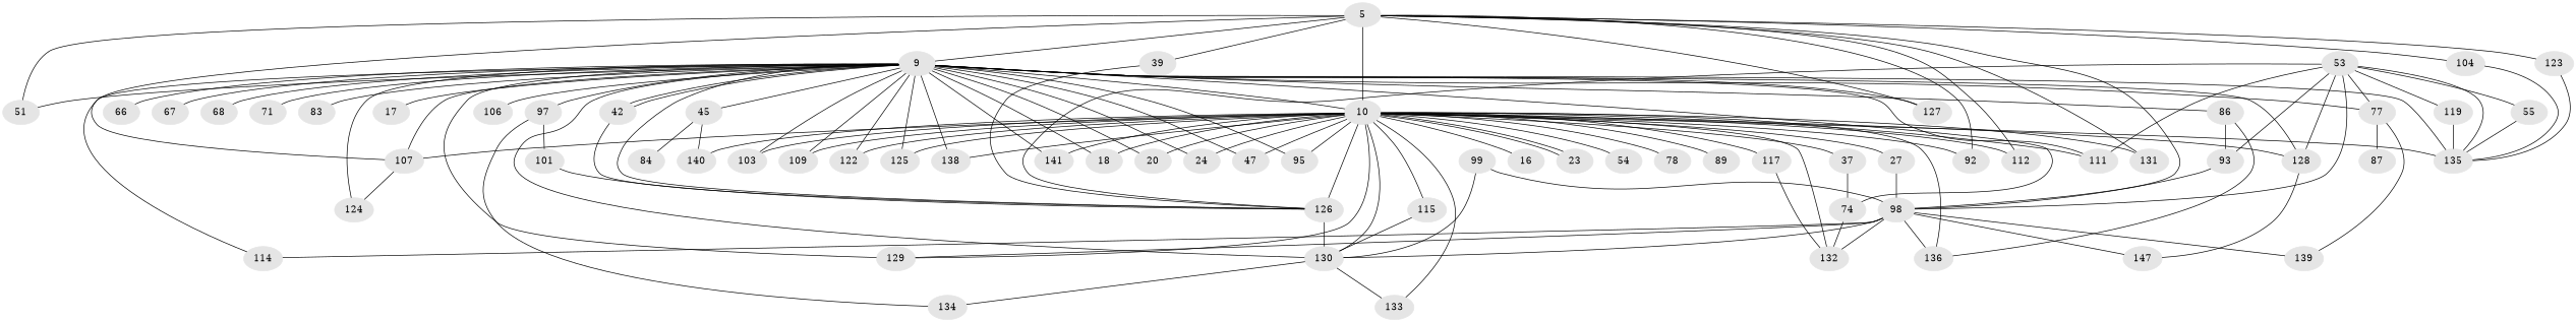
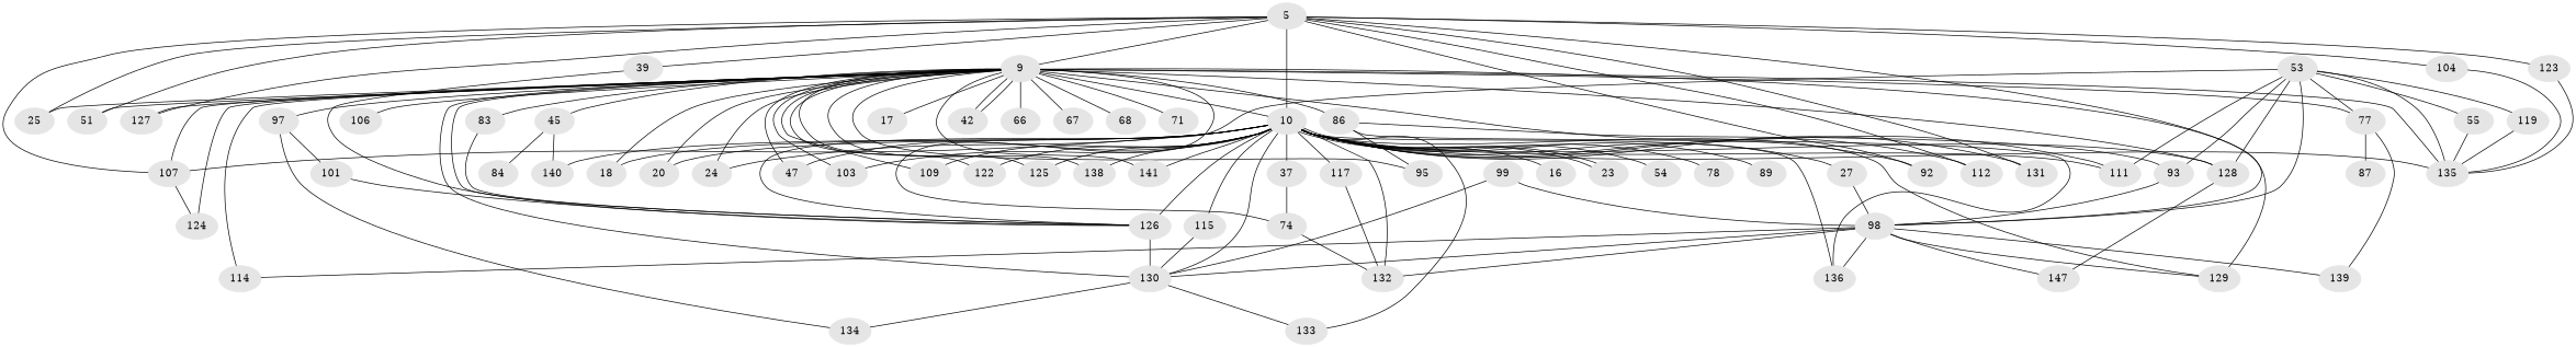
  graph {
    node [color=gray90 style=filled]
    5 [super="+3"]
    9 [super="+2+7"]
    10 [super="+6+8"]
+   25
    39
    51
    92
    98 [super="+40+35"]
    104
    107
    112
    123
    127
    131
    17
    18
    20
    24
    42
    45
    47
    66 [super="+32"]
    67
    68
    71
    74 [super="+60"]
    77 [super="+69"]
    83
    86 [super="+80"]
    95 [super="+31"]
    97 [super="+26"]
    103
    106
    109
    111 [super="+99"]
    114
    122
    124 [super="+113"]
    125
    126 [super="+46+73+70+120"]
    128 [super="+15+85+118"]
    129 [super="+90+116+102"]
    130 [super="+58+30+94+108"]
    135 [super="+121+52+82+79"]
    138
    141
    16 [super="+14"]
    23
    27
    37 [super="+34"]
    54
    78 [super="+57"]
    89
    115
    117 [super="+100"]
    132 [super="+72+75+105"]
    133
    136 [super="+88"]
    140
    139
    n61 [label=147]
    84
    87
    93
    101
    134
    53 [super="+22+36+44"]
    55
    119
    n70 [label=99]
    5 -- 9 [weight=6]
    5 -- 10 [weight=10]
+   5 -- 25
    5 -- 39
    5 -- 51
    5 -- 92
    5 -- 98 [weight=4]
    5 -- 104
    5 -- 107
    5 -- 112
    5 -- 123
    5 -- 127
    5 -- 131
    9 -- 10 [weight=15]
+   9 -- 25
    9 -- 51
    9 -- 107
    9 -- 127
    9 -- 17 [weight=2]
    9 -- 18
    9 -- 20
    9 -- 24
    9 -- 42
    9 -- 42
    9 -- 45 [weight=2]
    9 -- 47
    9 -- 66 [weight=3]
    9 -- 67 [weight=2]
    9 -- 68
    9 -- 71 [weight=2]
    9 -- 74
    9 -- 77 [weight=3]
    9 -- 83
    9 -- 86 [weight=4]
    9 -- 95
    9 -- 97 [weight=3]
    9 -- 103
    9 -- 106
    9 -- 109
    9 -- 111
    9 -- 114
    9 -- 122
    9 -- 124 [weight=2]
    9 -- 125
    9 -- 126 [weight=4]
    9 -- 128
    9 -- 129 [weight=3]
    9 -- 130 [weight=6]
    9 -- 135 [weight=2]
    9 -- 138
    9 -- 141
    10 -- 92
    10 -- 107
    10 -- 112
    10 -- 131
    10 -- 18
    10 -- 20
    10 -- 24
    10 -- 47
-   10 -- 95
+   86 -- 95
    10 -- 103
    10 -- 109
    10 -- 111
    10 -- 122
    10 -- 125
    10 -- 126 [weight=11]
    10 -- 128 [weight=3]
    10 -- 129 [weight=2]
    10 -- 130 [weight=2]
    10 -- 135 [weight=7]
    10 -- 138
    10 -- 141
    10 -- 16
    10 -- 23
    10 -- 23
    10 -- 27
    10 -- 37 [weight=3]
    10 -- 54 [weight=2]
    10 -- 78 [weight=3]
    10 -- 89
    10 -- 115
    10 -- 117 [weight=3]
    10 -- 132 [weight=3]
    10 -- 133
    10 -- 136
    10 -- 140
    39 -- 126
    98 -- 114
    98 -- 129
    98 -- 130 [weight=2]
    98 -- 132 [weight=3]
    98 -- 136
    98 -- 139
    98 -- n61
    104 -- 135
    107 -- 124
    123 -- 135
    45 -- 140
    45 -- 84
    74 -- 132
    77 -- 139
    77 -- 87
-   42 -- 126
+   83 -- 126
    86 -- 136
    86 -- 93
    97 -- 101
    97 -- 134
    126 -- 130
    128 -- n61
    130 -- 133
    130 -- 134
    27 -- 98
    37 -- 74
    115 -- 130
    117 -- 132
    93 -- 98
    101 -- 126
    53 -- 98 [weight=2]
    53 -- 77
    53 -- 111
    53 -- 126 [weight=2]
    53 -- 128
    53 -- 135
    53 -- 93
    53 -- 55
    53 -- 119
    55 -- 135
    119 -- 135
    n70 -- 98
    n70 -- 130
  }
